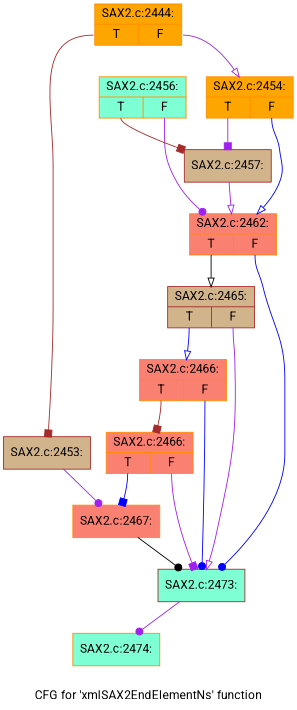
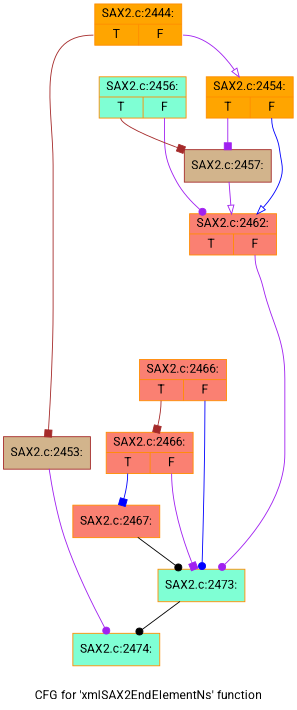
  digraph {
    fontname=Roboto
    label="CFG for 'xmlSAX2EndElementNs' function"
    node [color=darkorange fillcolor=salmon fontname=Roboto shape=record style=filled]
    edge [arrowhead=box color=purple fontname=Roboto tailport=s0]
    n1 [fillcolor=orange label="{SAX2.c:2444:|{<s0>T|<s1>F}}"]
    n2 [color=brown fillcolor=tan label="{SAX2.c:2453:}"]
    n3 [fillcolor=orange label="{SAX2.c:2454:|{<s0>T|<s1>F}}"]
    n4 [fillcolor=aquamarine label="{SAX2.c:2474:}"]
    n5 [label="{SAX2.c:2462:|{<s0>T|<s1>F}}"]
    n6 [color=brown fillcolor=tan label="{SAX2.c:2457:}"]
    n7 [fillcolor=aquamarine label="{SAX2.c:2456:|{<s0>T|<s1>F}}"]
-   n8 [color=brown fillcolor=tan label="{SAX2.c:2465:|{<s0>T|<s1>F}}"]
-   n9 [color=brown fillcolor=aquamarine label="{SAX2.c:2473:}"]
+   n9 [fillcolor=aquamarine label="{SAX2.c:2473:}"]
    n10 [label="{SAX2.c:2466:|{<s0>T|<s1>F}}"]
    n11 [label="{SAX2.c:2466:|{<s0>T|<s1>F}}"]
    n12 [label="{SAX2.c:2467:}"]
    n1 -> n2 [color=brown]
    n1 -> n3 [arrowhead=onormal tailport=s1]
-   n2 -> n12 [arrowhead=dot]
+   n2 -> n4 [arrowhead=dot]
    n3 -> n5 [arrowhead=onormal color=blue tailport=s1]
    n3 -> n6
-   n5 -> n8 [arrowhead=onormal color=black]
-   n5 -> n9 [arrowhead=dot color=blue tailport=s1]
+   n5 -> n9 [arrowhead=dot tailport=s1]
    n6 -> n5 [arrowhead=onormal]
    n7 -> n5 [arrowhead=dot tailport=s1]
    n7 -> n6 [color=brown]
-   n8 -> n9 [arrowhead=onormal tailport=s1]
-   n8 -> n10 [arrowhead=onormal color=blue]
-   n9 -> n4 [arrowhead=dot]
+   n9 -> n4 [arrowhead=dot color=black]
    n10 -> n9 [arrowhead=dot color=blue tailport=s1]
    n10 -> n11 [color=brown]
    n11 -> n9 [tailport=s1]
    n11 -> n12 [color=blue]
    n12 -> n9 [arrowhead=dot color=black]
  }
